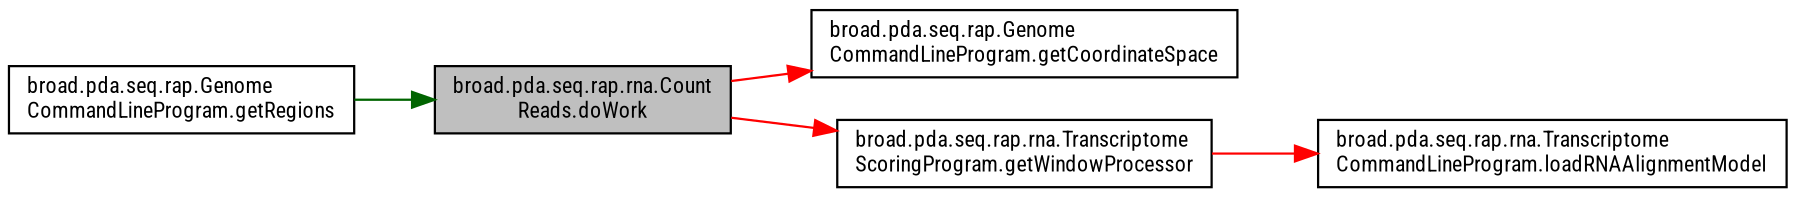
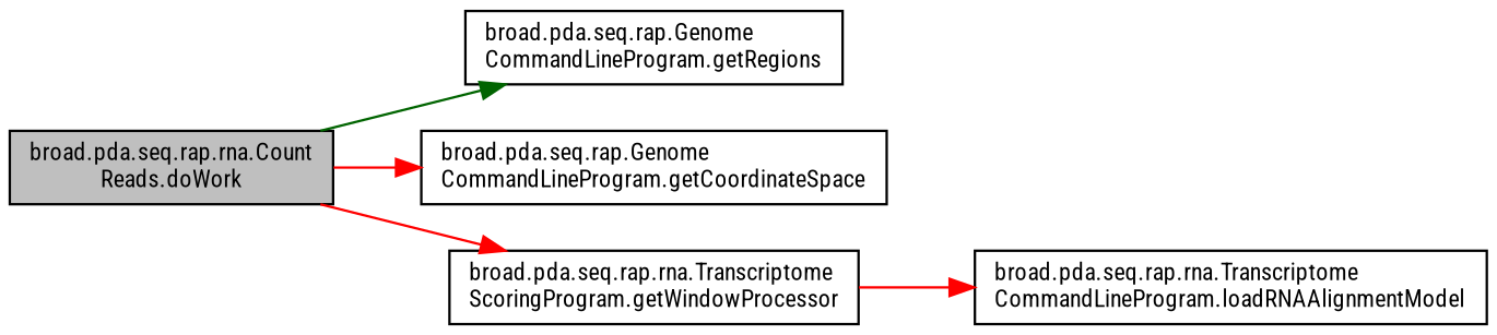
  digraph {
    fontname="Roboto Condensed"
    rankdir=LR
    node [color=black fillcolor=white fontname="Roboto Condensed" fontsize=10 shape=record style=filled]
    edge [color=red fontname="Roboto Condensed" fontsize=10 labelfontname=Helvetica labelfontsize=10 style=solid]
    n1 [fillcolor=grey75 fontcolor=black height=0.2 label="broad.pda.seq.rap.rna.Count\lReads.doWork" width=0.4]
    n2 [height=0.2 label="broad.pda.seq.rap.Genome\lCommandLineProgram.getRegions" width=0.4]
    n3 [height=0.2 label="broad.pda.seq.rap.Genome\lCommandLineProgram.getCoordinateSpace" width=0.4]
    n4 [height=0.2 label="broad.pda.seq.rap.rna.Transcriptome\lScoringProgram.getWindowProcessor" width=0.4]
    n5 [height=0.2 label="broad.pda.seq.rap.rna.Transcriptome\lCommandLineProgram.loadRNAAlignmentModel" width=0.4]
-   n2 -> n1 [color=darkgreen]
+   n1 -> n2 [color=darkgreen]
    n1 -> n3
    n1 -> n4
    n4 -> n5
  }
